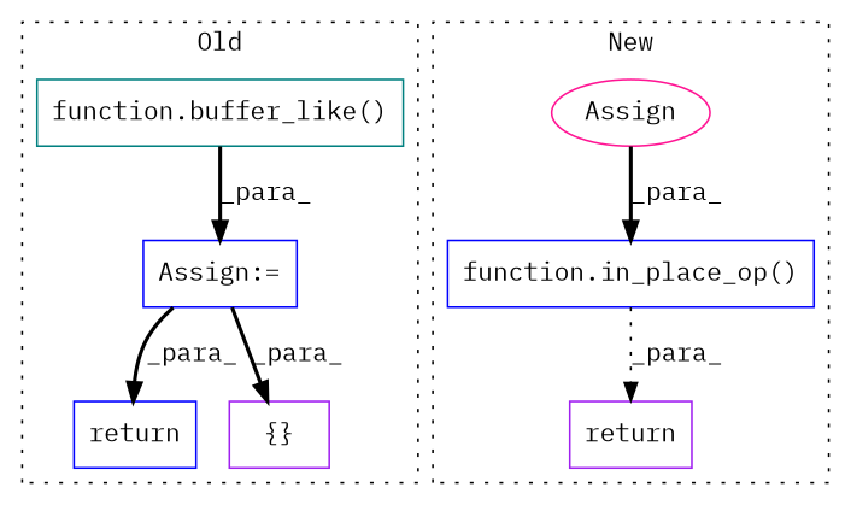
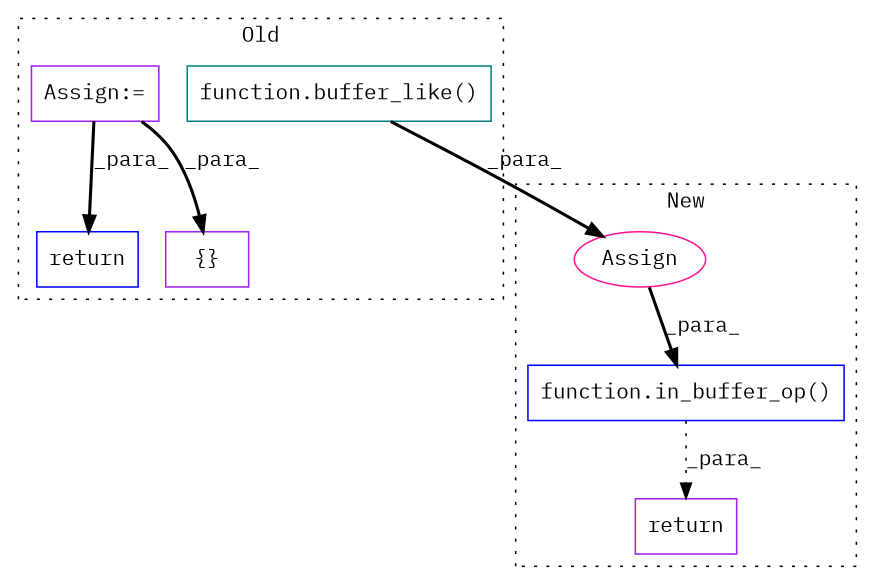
  digraph {
    fontname="IBM Plex Mono"
    node [a=93 color=purple fontname="IBM Plex Mono" l=7 shape=box]
    edge [fontname="IBM Plex Mono" style=bold]
    n1 [color=blue label=return s=2625]
    n2 [a=75 color=teal l="12,1" label="function.buffer_like()" s="2440,2458"]
    n3 [a=59 l="1,0" label="{}" s="2515,2526"]
-   n4 [a=68 color=blue l=3 label="Assign:=" s=2437]
-   n5 [a=75 color=blue l="12,1" label="function.in_place_op()" s="1675,1743"]
+   n4 [a=68 l=3 label="Assign:=" s=2437]
+   n5 [a=75 color=blue l="12,1" label="function.in_buffer_op()" s="1675,1743"]
    n6 [a=66 color=deeppink l=35 label=Assign s=1692 shape=ellipse]
    n7 [label=return s=1668]
    subgraph cluster_1 {
      label=Old
      style=dotted
      n1
      n2
      n3
      n4
    }
    subgraph cluster_2 {
      label=New
      style=dotted
      n5
      n6
      n7
    }
-   n2 -> n4 [label=_para_]
+   n2 -> n6 [label=_para_]
    n4 -> n1 [label=_para_]
    n4 -> n3 [label=_para_]
    n5 -> n7 [label=_para_ style=dotted]
    n6 -> n5 [label=_para_]
  }
